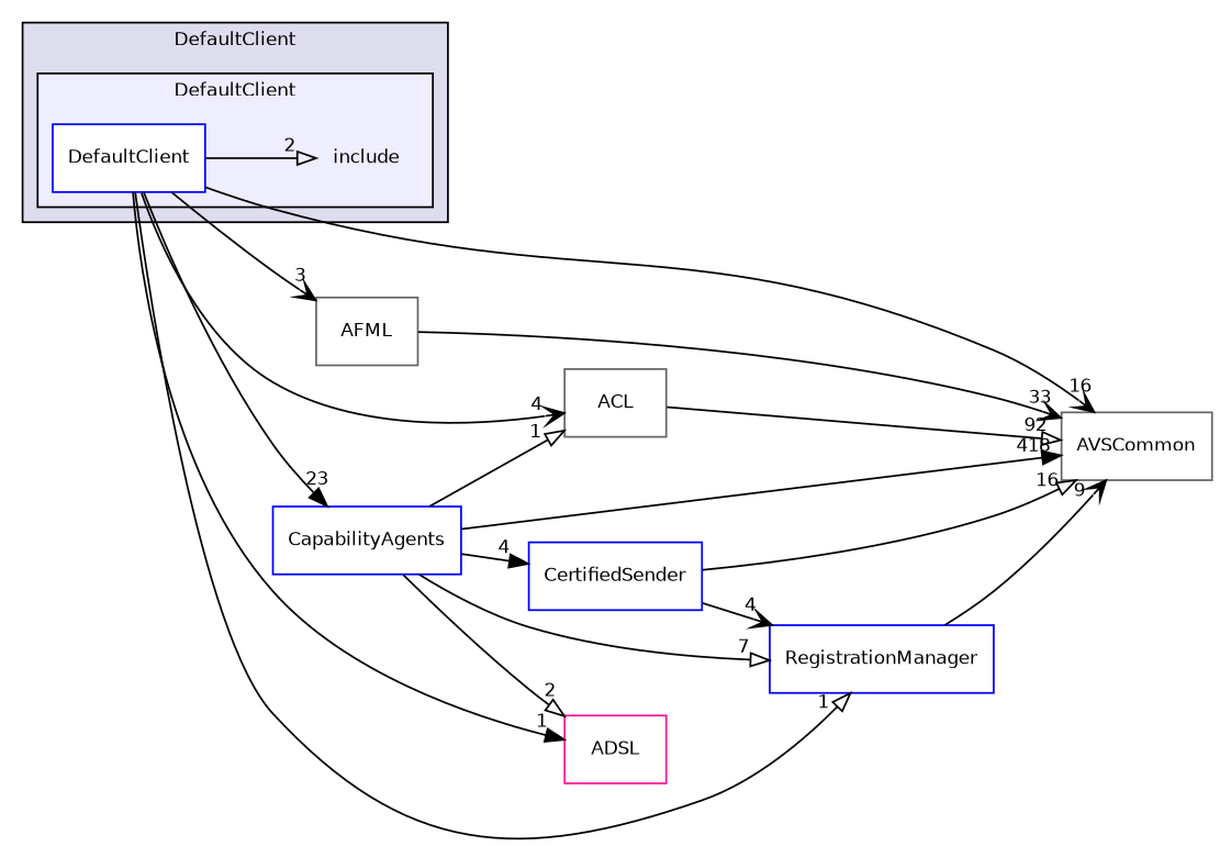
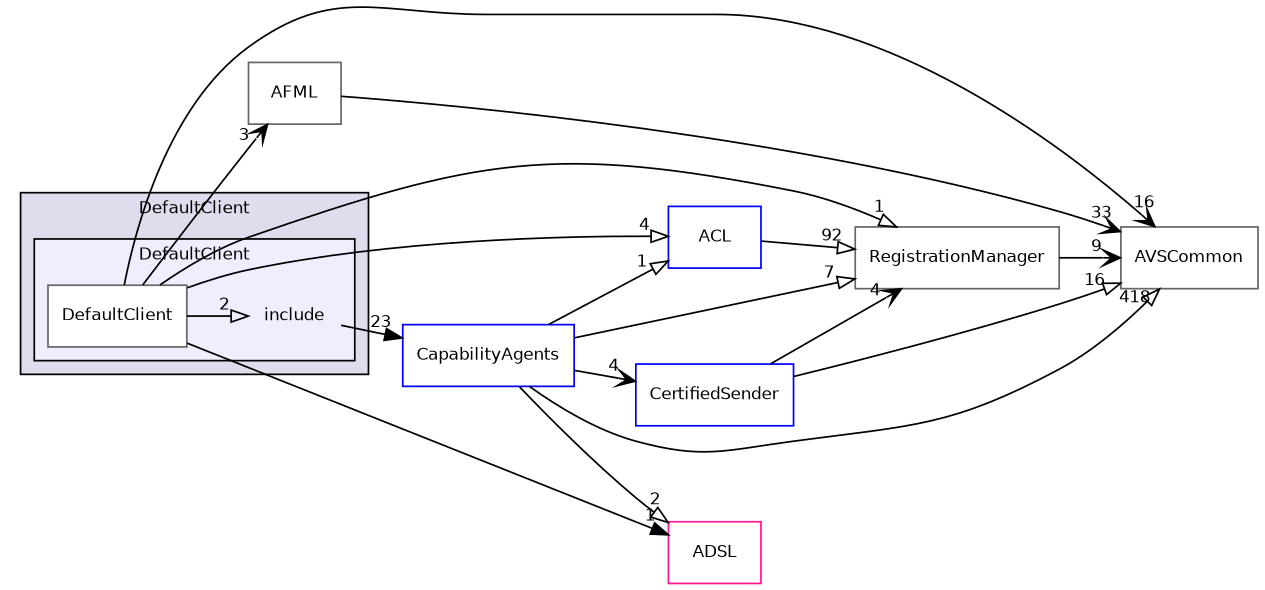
  digraph {
    compound=true
    rankdir=LR
    node [color=blue fontname=Helvetica fontsize=10 shape=box fillcolor=white style=filled]
    edge [arrowhead=onormal headlabel=4 labeldistance=1.5 labelfontname=Helvetica labelfontsize=10]
    n1 [label=include shape=plaintext fillcolor="" style=""]
-   n2 [label=DefaultClient]
+   n2 [color=gray40 label=DefaultClient]
    n3 [color=gray40 label=AFML]
    n4 [label=CapabilityAgents]
-   n5 [color=gray40 label=ACL]
+   n5 [label=ACL]
    n6 [color=gray40 label=AVSCommon]
-   n7 [label=RegistrationManager]
+   n7 [color=gray40 label=RegistrationManager]
    n8 [color=deeppink label=ADSL]
    n9 [label=CertifiedSender]
    subgraph cluster_1 {
      bgcolor="#ddddee"
      fontname=Helvetica
      fontsize=10
      label=DefaultClient
      pencolor=black
      subgraph cluster_2 {
        bgcolor="#eeeeff"
        fontname=Helvetica
        fontsize=10
        label=DefaultClient
        pencolor=black
        n1
        n2
      }
    }
    n2 -> n1 [headlabel=2]
    n2 -> n3 [arrowhead=vee headlabel=3]
-   n2 -> n4 [arrowhead=normal headlabel=23]
-   n2 -> n5 [arrowhead=vee]
+   n1 -> n4 [arrowhead=normal headlabel=23]
+   n2 -> n5
    n2 -> n6 [arrowhead=vee headlabel=16]
    n2 -> n7 [headlabel=1]
    n2 -> n8 [arrowhead=normal headlabel=1]
    n3 -> n6 [arrowhead=vee headlabel=33]
    n4 -> n5 [headlabel=1]
-   n4 -> n6 [arrowhead=normal headlabel=418]
+   n4 -> n6 [headlabel=418]
    n4 -> n7 [headlabel=7]
    n4 -> n8 [headlabel=2]
-   n4 -> n9 [arrowhead=normal]
-   n5 -> n6 [headlabel=92]
+   n4 -> n9 [arrowhead=vee]
+   n5 -> n7 [headlabel=92]
    n7 -> n6 [arrowhead=vee headlabel=9]
    n9 -> n6 [headlabel=16]
    n9 -> n7 [arrowhead=vee]
  }
